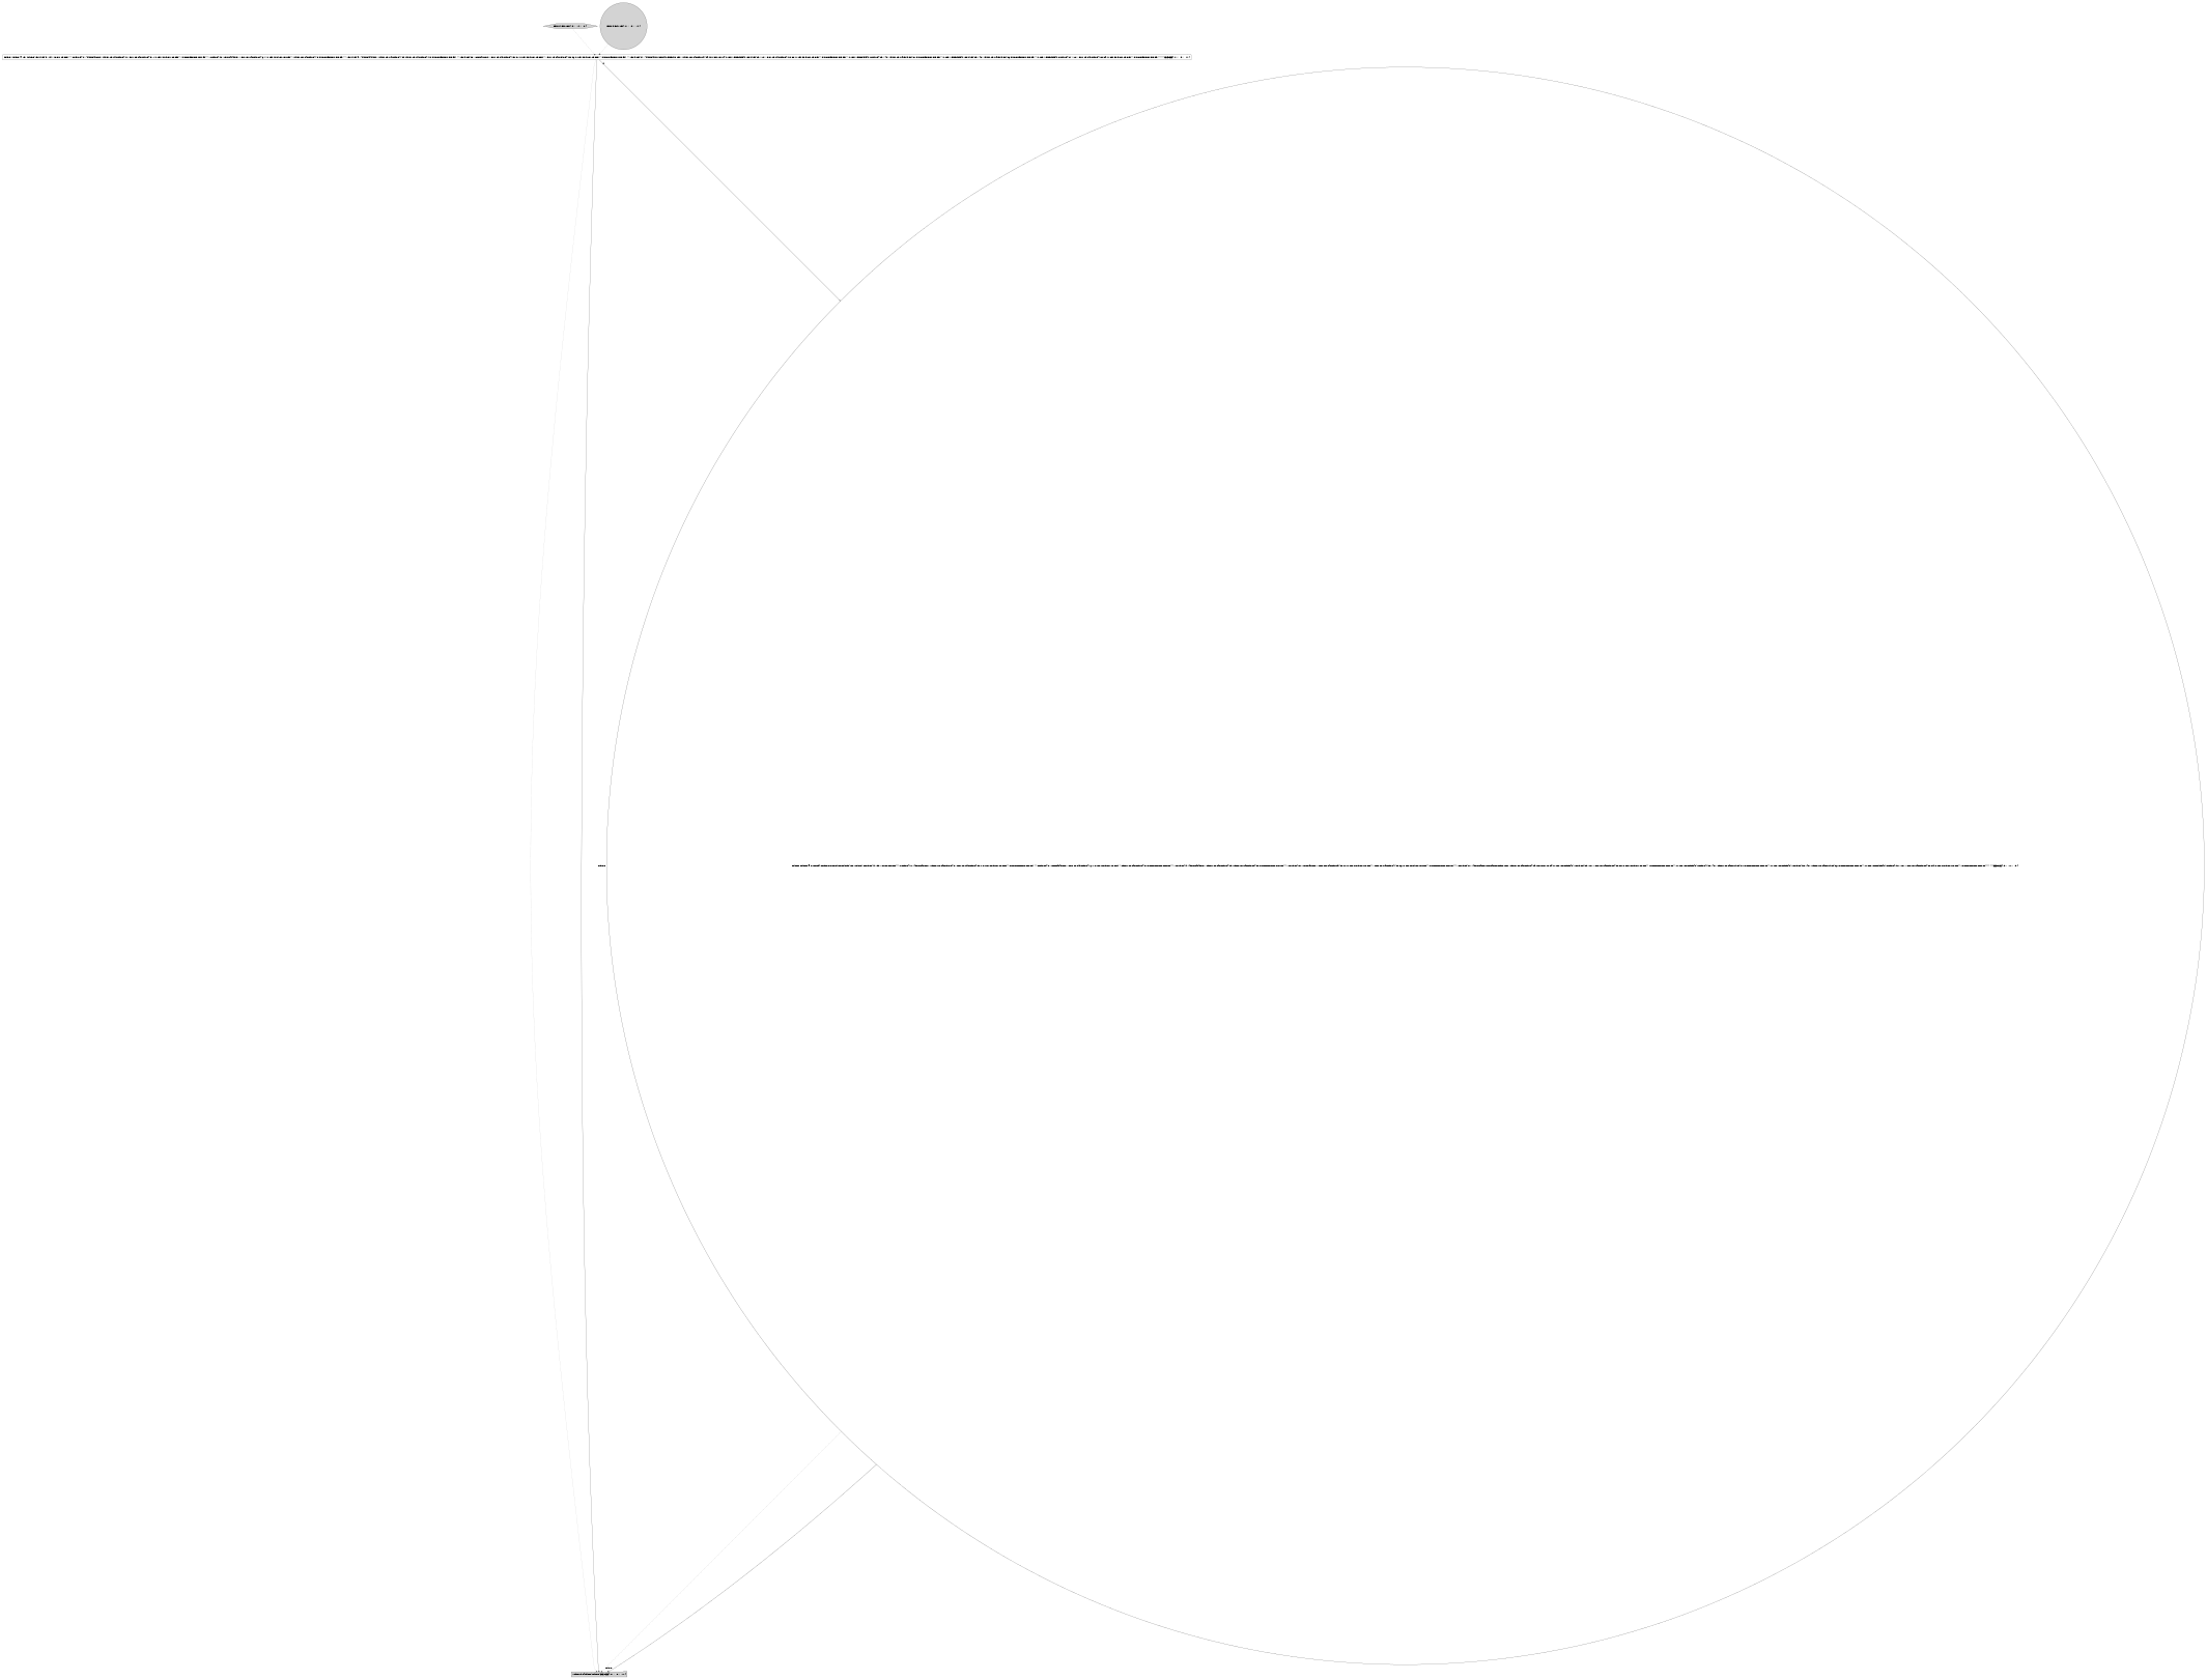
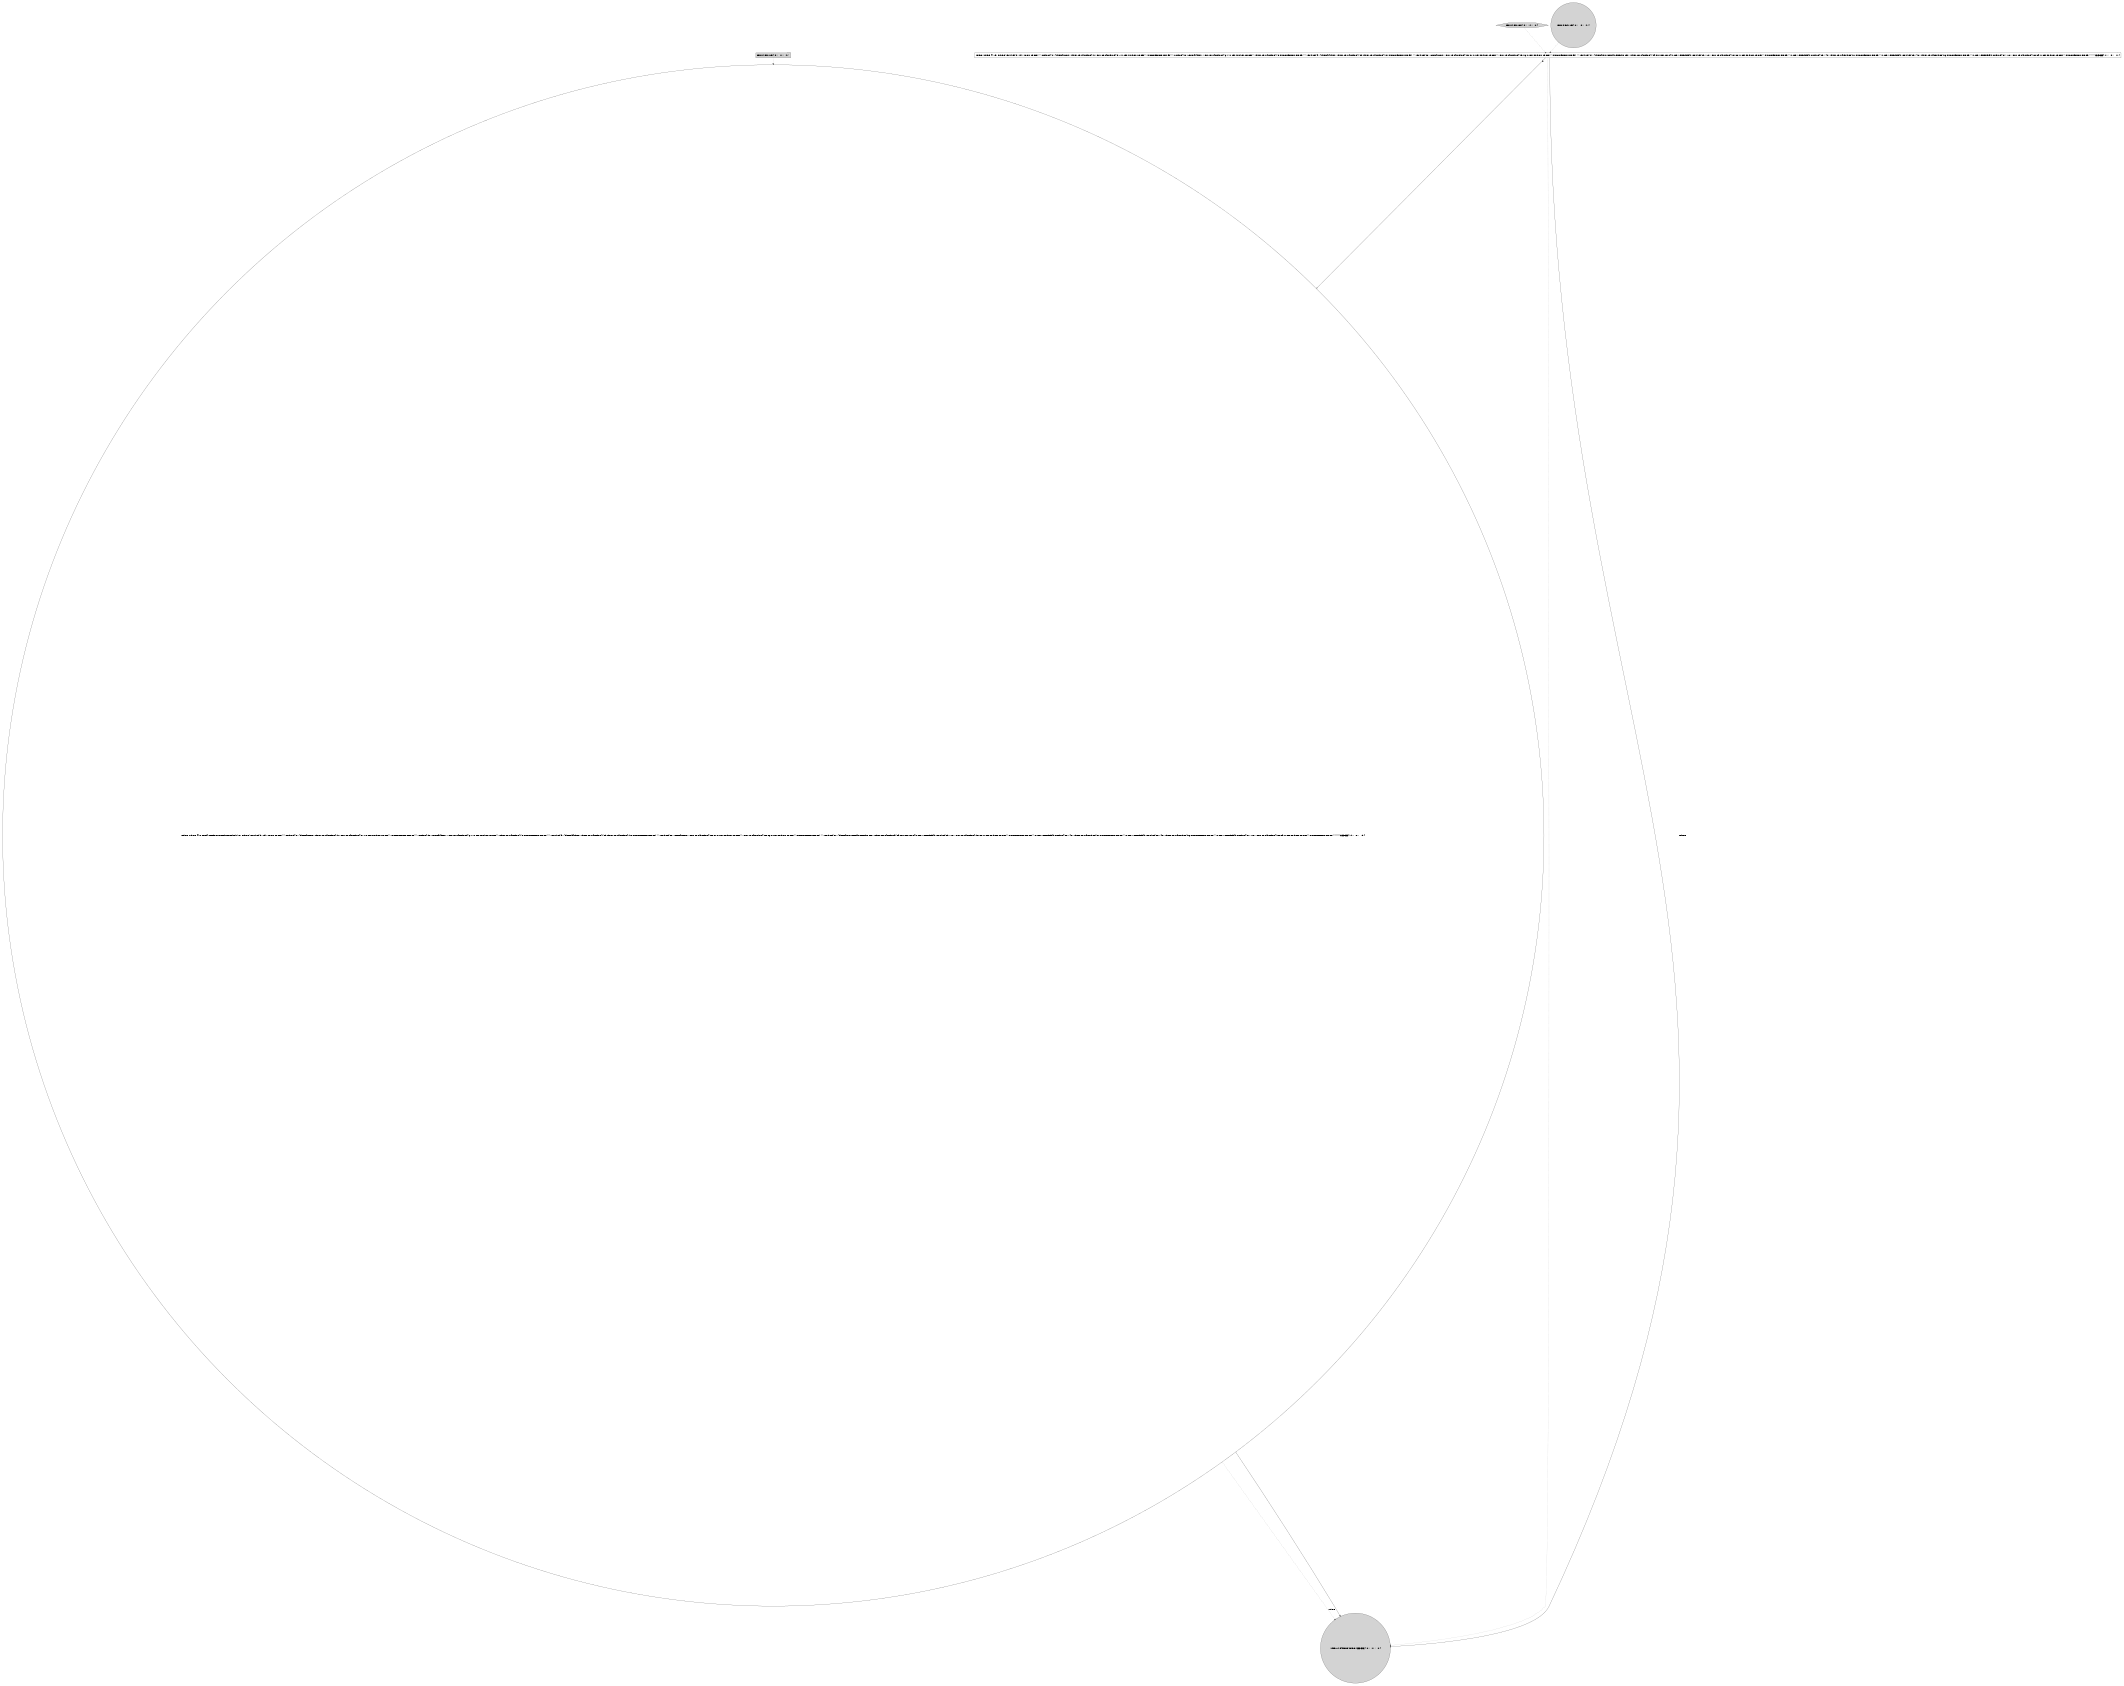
  digraph {
    fontname="DejaVu Sans Mono"
    node [fillcolor=lightgray fontname="DejaVu Sans Mono" shape=circle style=filled]
    edge [arrowhead=tee fontname="DejaVu Sans Mono" style=dotted]
-   n1 [label="writeAndValidate(schema)@@@4@@@['1', '1', '1']" shape=folder]
+   n1 [label="writeAndValidate(schema)@@@4@@@['1', '1', '1']"]
    n2 [fillcolor=white label="Schema schema = new Schema(required(0,\"id\",LongType.get()),optional(1,\"list_of_maps\",ListType.ofOptional(2,MapType.ofOptional(3,4,Types.StringType.get(),SUPPORTED_PRIMITIVES))),optional(5,\"map_of_lists\",MapType.ofOptional(6,7,Types.StringType.get(),ListType.ofOptional(8,SUPPORTED_PRIMITIVES))),required(9,\"list_of_lists\",ListType.ofOptional(10,ListType.ofOptional(11,SUPPORTED_PRIMITIVES))),required(12,\"map_of_maps\",MapType.ofOptional(13,14,Types.StringType.get(),MapType.ofOptional(15,16,Types.StringType.get(),SUPPORTED_PRIMITIVES))),required(17,\"list_of_struct_of_nested_types\",ListType.ofOptional(19,StructType.of(Types.NestedField.required(20,\"m1\",MapType.ofOptional(21,22,Types.StringType.get(),SUPPORTED_PRIMITIVES)),Types.NestedField.optional(23,\"l1\",ListType.ofRequired(24,SUPPORTED_PRIMITIVES)),Types.NestedField.required(25,\"l2\",ListType.ofRequired(26,SUPPORTED_PRIMITIVES)),Types.NestedField.optional(27,\"m2\",MapType.ofOptional(28,29,Types.StringType.get(),SUPPORTED_PRIMITIVES))))))@@@3@@@['1', '0', '1']" shape=folder]
    n3 [fillcolor=white label="Schema schema = TypeUtil.assignIncreasingFreshIds(new Schema(required(0,\"id\",LongType.get()),optional(1,\"list_of_maps\",ListType.ofOptional(2,MapType.ofOptional(3,4,Types.StringType.get(),SUPPORTED_PRIMITIVES))),optional(5,\"map_of_lists\",MapType.ofOptional(6,7,Types.StringType.get(),ListType.ofOptional(8,SUPPORTED_PRIMITIVES))),required(9,\"list_of_lists\",ListType.ofOptional(10,ListType.ofOptional(11,SUPPORTED_PRIMITIVES))),required(12,\"map_of_maps\",MapType.ofOptional(13,14,Types.StringType.get(),MapType.ofOptional(15,16,Types.StringType.get(),SUPPORTED_PRIMITIVES))),required(17,\"list_of_struct_of_nested_types\",ListType.ofOptional(19,StructType.of(Types.NestedField.required(20,\"m1\",MapType.ofOptional(21,22,Types.StringType.get(),SUPPORTED_PRIMITIVES)),Types.NestedField.optional(23,\"l1\",ListType.ofRequired(24,SUPPORTED_PRIMITIVES)),Types.NestedField.required(25,\"l2\",ListType.ofRequired(26,SUPPORTED_PRIMITIVES)),Types.NestedField.optional(27,\"m2\",MapType.ofOptional(28,29,Types.StringType.get(),SUPPORTED_PRIMITIVES)))))))@@@3@@@['0', '1', '0']"]
+   n4 [label="testMixedTypes['0', '1', '0']" shape=folder]
    n5 [label="testMixedTypes['0', '0', '1']" shape=hexagon]
    n6 [label="testMixedTypes['1', '0', '0']"]
    n2 -> n1
    n2 -> n1 [label=schema style=solid]
    n2 -> n3 [arrowhead=onormal label=0 style=solid]
    n3 -> n1 [label=schema]
    n3 -> n1 [arrowhead=vee style=solid]
+   n4 -> n3 [arrowhead=vee]
    n5 -> n2
    n6 -> n2 [arrowhead=vee]
  }
